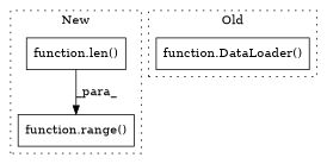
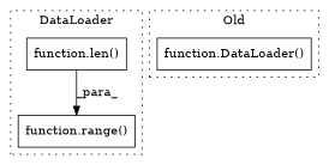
  digraph {
    node [a=75 shape=box]
    n1 [l="4,1" label="function.len()" s="3608,3622"]
    n2 [l="6,1" label="function.range()" s="3602,3623"]
    n3 [l="24,115" label="function.DataLoader()" s="3412,3446"]
    subgraph cluster_1 {
-     label=New
+     label=DataLoader
      style=dotted
      n1
      n2
    }
    subgraph cluster_2 {
      label=Old
      style=dotted
      n3
    }
    n1 -> n2 [label=_para_]
  }
